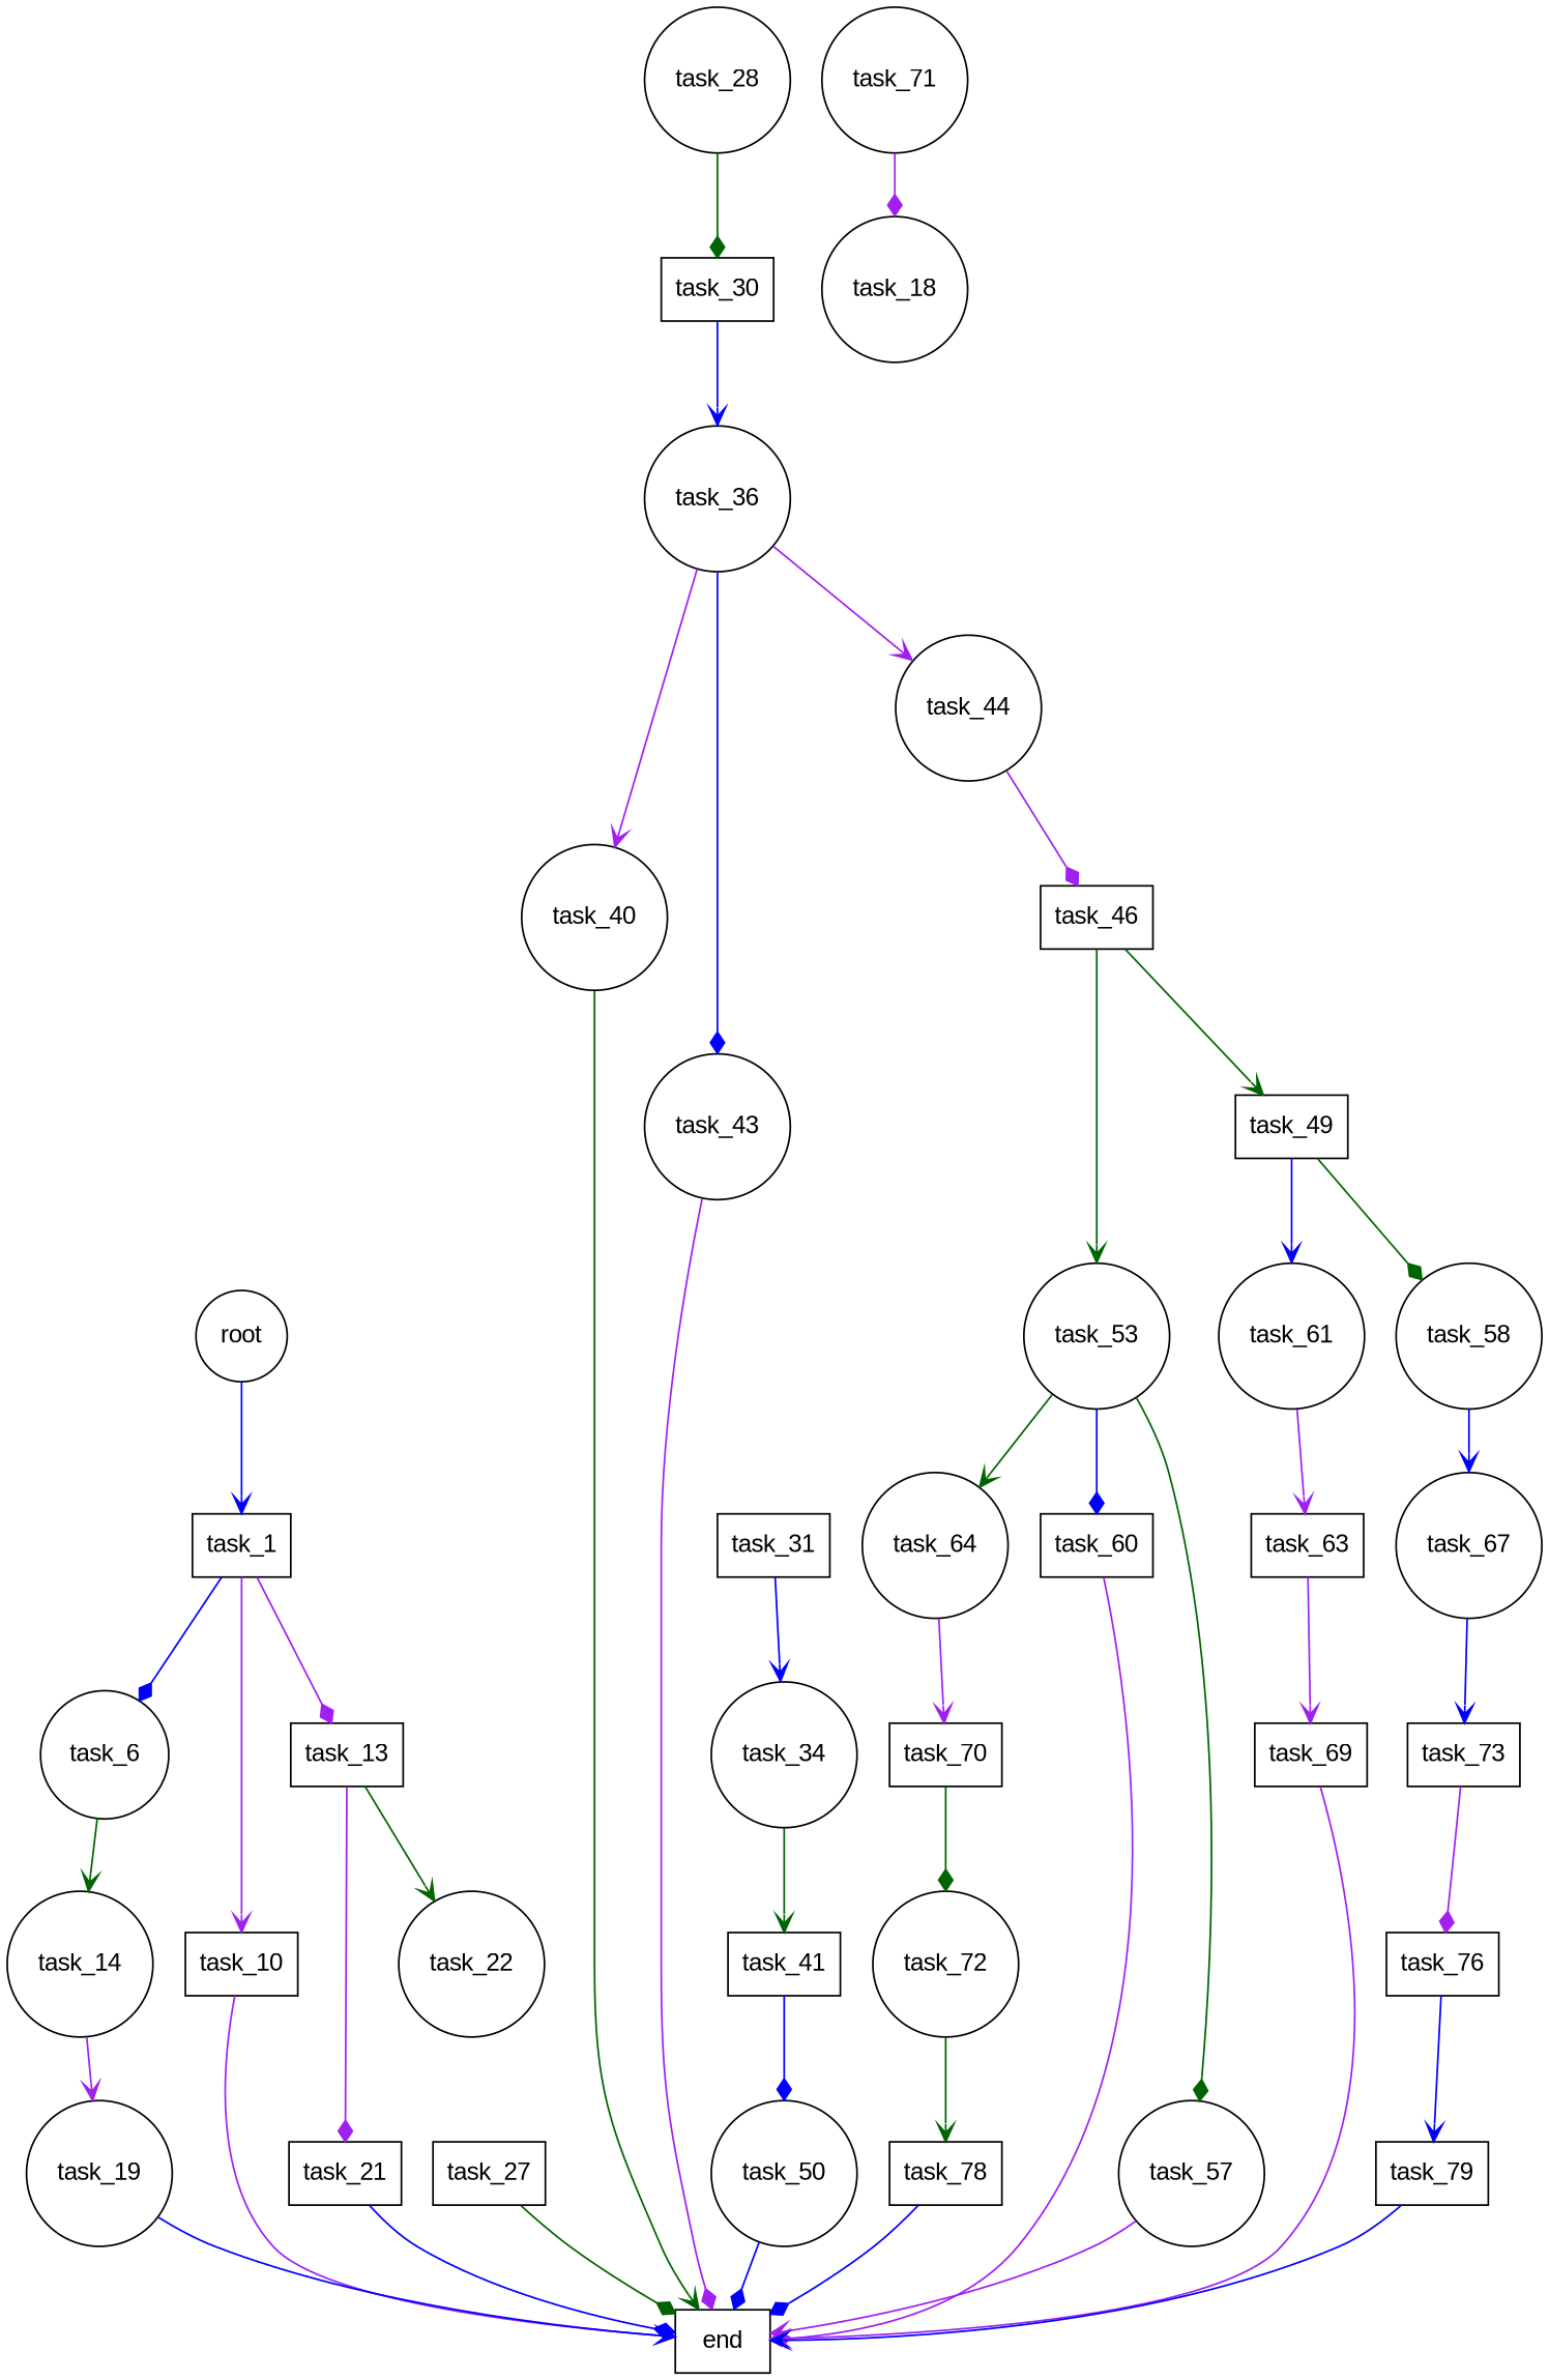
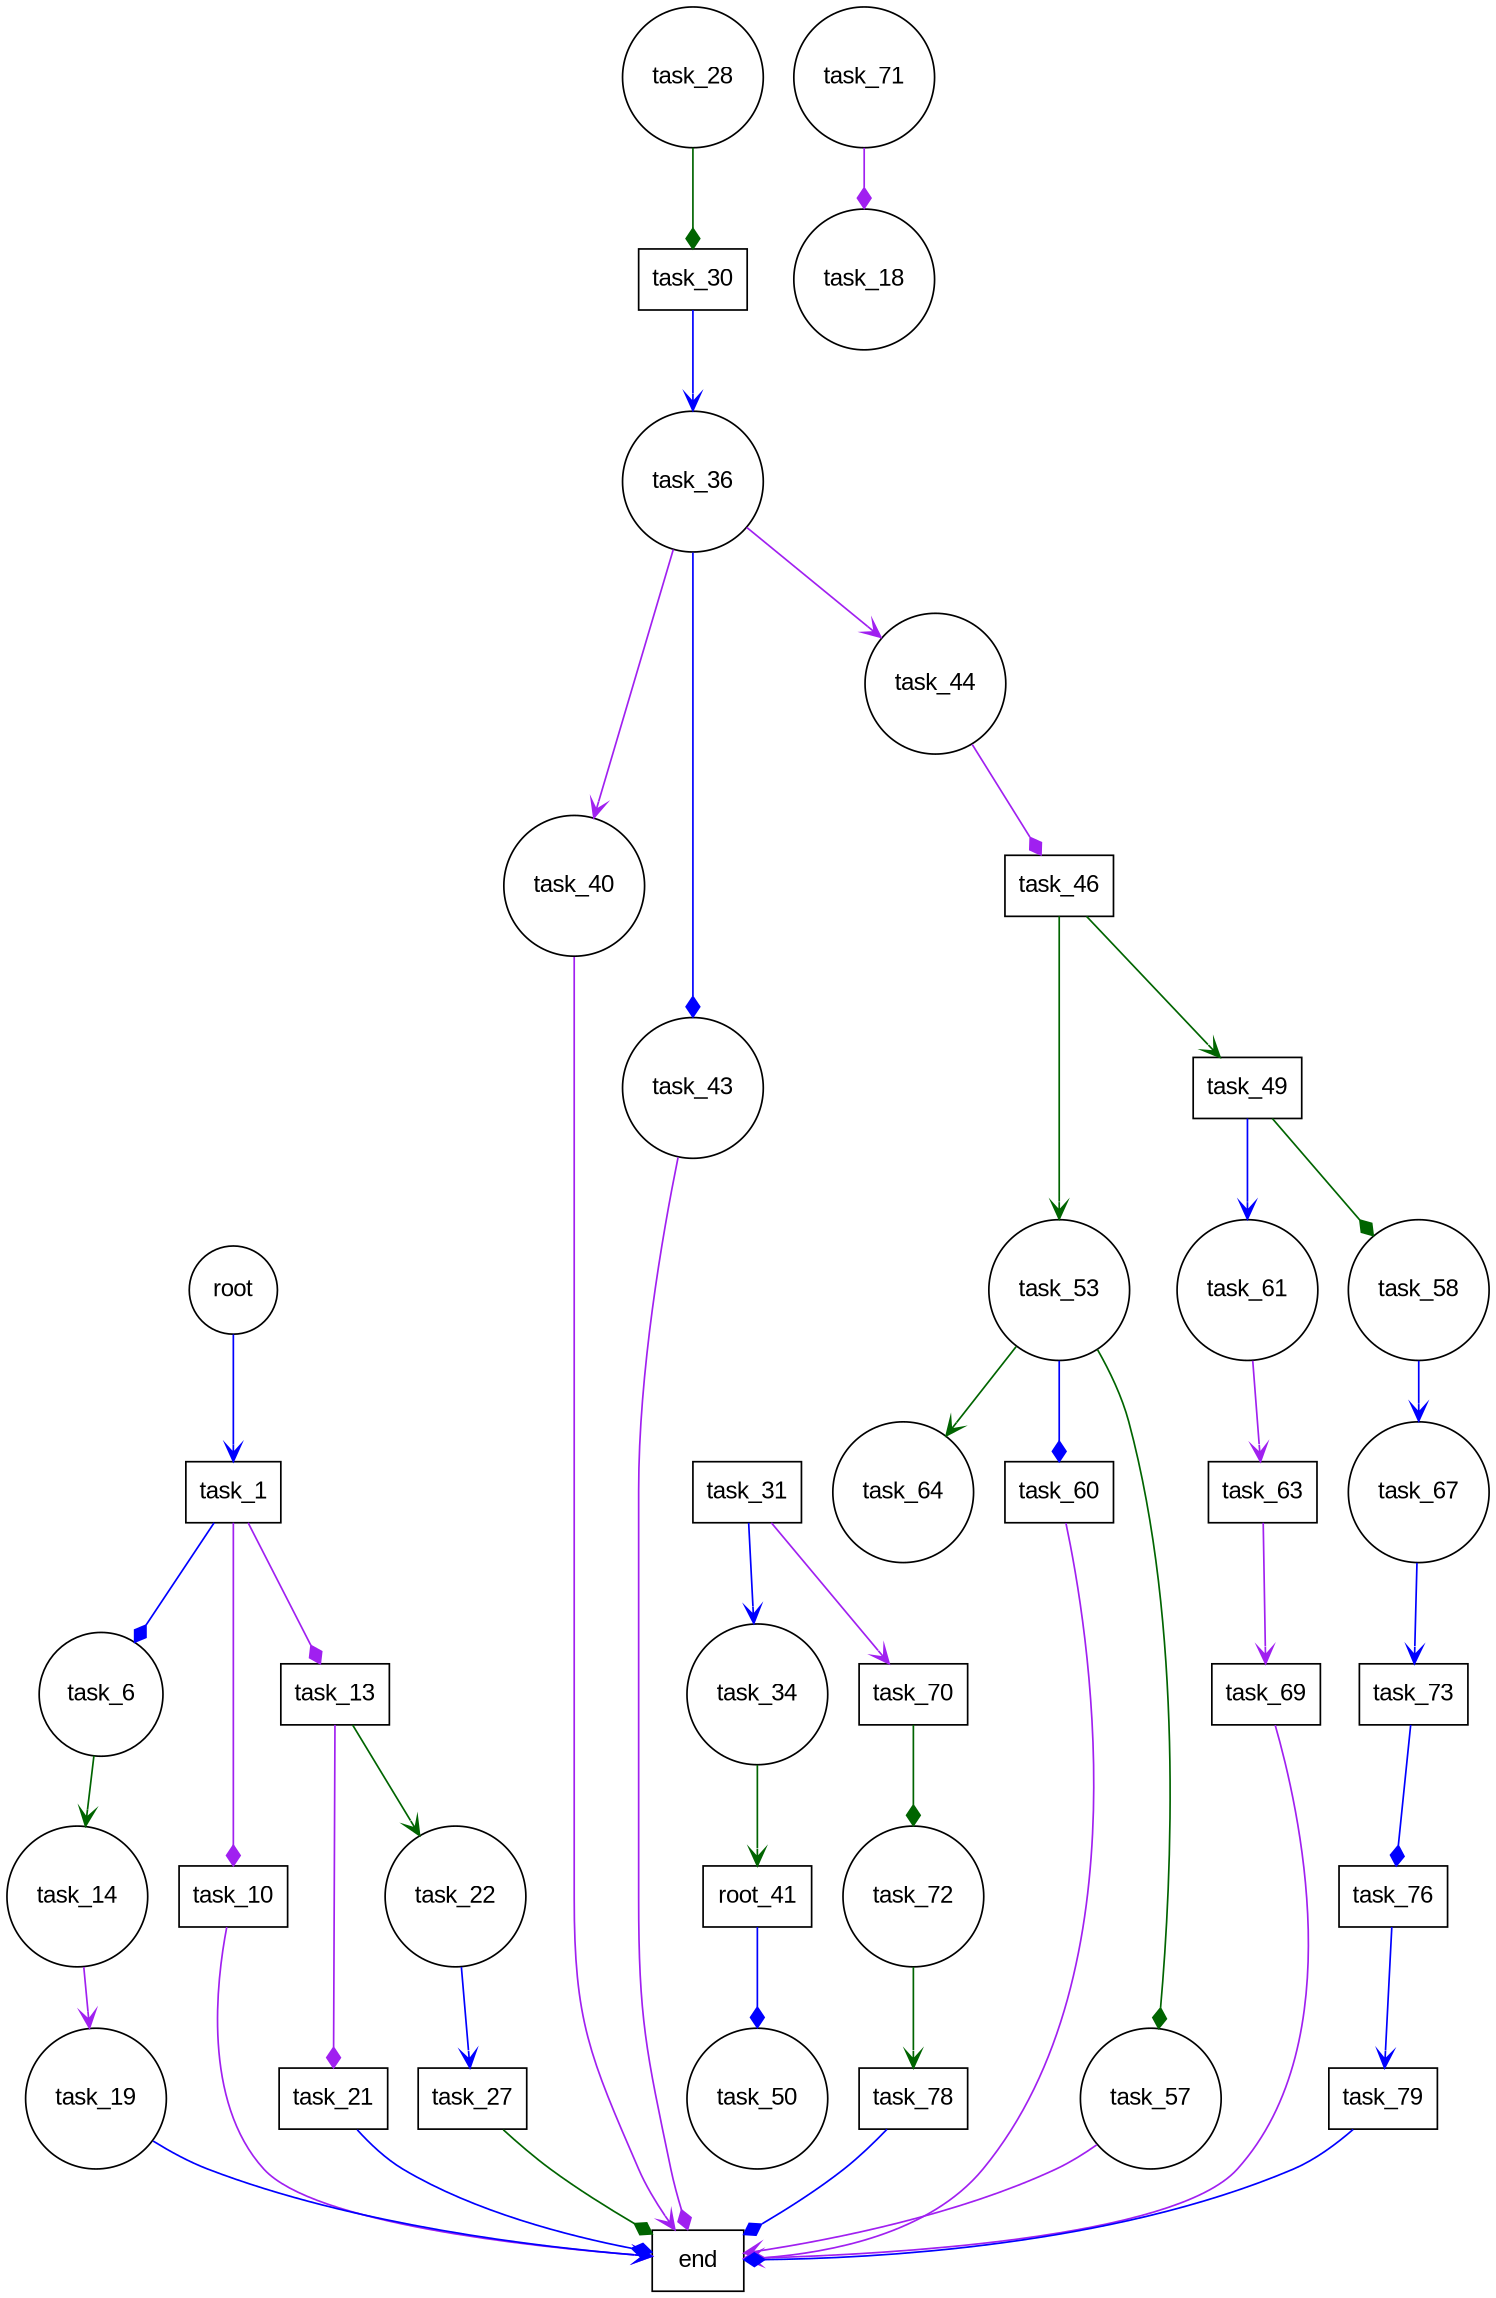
  digraph {
    fontname="Liberation Sans"
    node [fontname="Liberation Sans" shape=circle]
    edge [arrowhead=vee color=blue fontname="Liberation Sans"]
    task_1 [shape=box]
    root
    task_6
    task_10 [shape=box]
    task_13 [shape=box]
    task_14
    end [shape=box]
    task_21 [shape=box]
    task_22
    task_19
    n11 [label=task_71]
    task_18
    task_27 [shape=box]
    task_30 [shape=box]
    task_28
    task_31 [shape=box]
    task_34
    task_36
    task_40
    task_43
    task_44
-   task_41 [shape=box]
+   task_41 [shape=box label=root_41]
    task_50
    task_46 [shape=box]
    task_49 [shape=box]
    task_53
    task_58
    task_61
    task_57
    task_60 [shape=box]
    task_64
    task_67
    task_63 [shape=box]
    task_70 [shape=box]
    task_73 [shape=box]
    task_69 [shape=box]
    task_72
    task_76 [shape=box]
    task_78 [shape=box]
    task_79 [shape=box]
    task_1 -> task_6 [arrowhead=diamond]
-   task_1 -> task_10 [color=purple]
+   task_1 -> task_10 [arrowhead=diamond color=purple]
    task_1 -> task_13 [arrowhead=diamond color=purple]
    root -> task_1
    task_6 -> task_14 [color=darkgreen]
    task_10 -> end [color=purple]
    task_13 -> task_21 [arrowhead=diamond color=purple]
    task_13 -> task_22 [color=darkgreen]
    task_14 -> task_19 [color=purple]
    task_21 -> end [arrowhead=diamond]
+   task_22 -> task_27
    task_19 -> end
    n11 -> task_18 [arrowhead=diamond color=purple]
    task_27 -> end [arrowhead=diamond color=darkgreen]
    task_30 -> task_36
    task_28 -> task_30 [arrowhead=diamond color=darkgreen]
    task_31 -> task_34
    task_34 -> task_41 [color=darkgreen]
    task_36 -> task_40 [color=purple]
    task_36 -> task_43 [arrowhead=diamond]
    task_36 -> task_44 [color=purple]
-   task_40 -> end [color=darkgreen]
+   task_40 -> end [color=purple]
    task_43 -> end [arrowhead=diamond color=purple]
    task_44 -> task_46 [arrowhead=diamond color=purple]
    task_41 -> task_50 [arrowhead=diamond]
-   task_50 -> end [arrowhead=diamond]
    task_46 -> task_49 [color=darkgreen]
    task_46 -> task_53 [color=darkgreen]
    task_49 -> task_58 [arrowhead=diamond color=darkgreen]
    task_49 -> task_61
    task_53 -> task_57 [arrowhead=diamond color=darkgreen]
    task_53 -> task_60 [arrowhead=diamond]
    task_53 -> task_64 [color=darkgreen]
    task_58 -> task_67
    task_61 -> task_63 [color=purple]
    task_57 -> end [color=purple]
    task_60 -> end [arrowhead=diamond color=purple]
-   task_64 -> task_70 [color=purple]
+   task_31 -> task_70 [color=purple]
    task_67 -> task_73
    task_63 -> task_69 [color=purple]
    task_70 -> task_72 [arrowhead=diamond color=darkgreen]
-   task_73 -> task_76 [arrowhead=diamond color=purple]
+   task_73 -> task_76 [arrowhead=diamond]
    task_69 -> end [color=purple]
    task_72 -> task_78 [color=darkgreen]
    task_76 -> task_79
    task_78 -> end [arrowhead=diamond]
-   task_79 -> end
+   task_79 -> end [arrowhead=diamond]
  }
